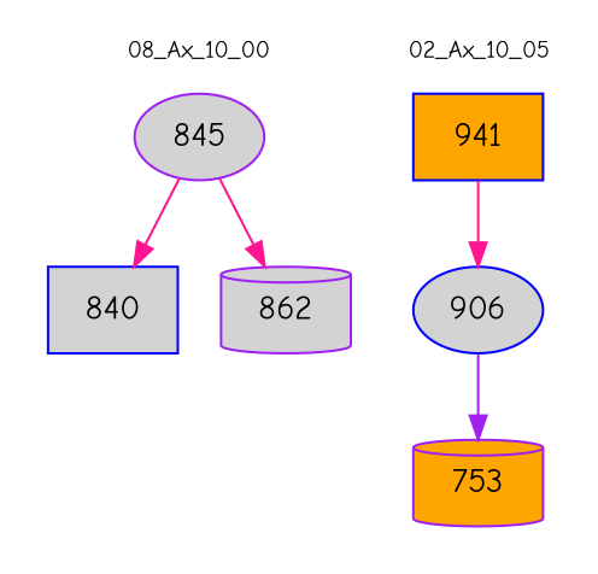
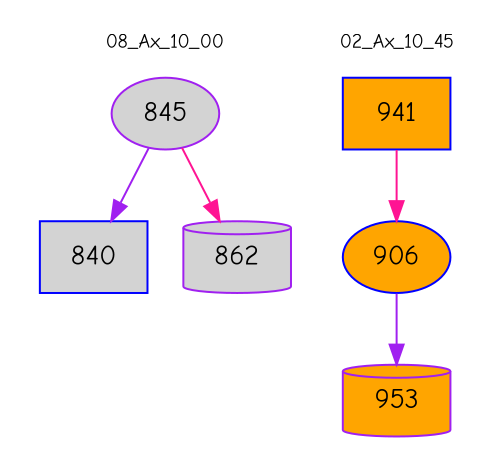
  digraph {
    fontname="Comic Neue"
    node [color=purple fillcolor=lightgrey fontname="Comic Neue" shape=ellipse style=filled]
    edge [color=purple fontname="Comic Neue"]
    n1 [label=845]
    n2 [color=blue label=840 shape=box]
    n3 [label=862 shape=cylinder]
    n4 [color=blue fillcolor=orange label=941 shape=box]
-   n5 [color=blue label=906]
-   n6 [fillcolor=orange label=753 shape=cylinder]
+   n5 [color=blue fillcolor=orange label=906]
+   n6 [fillcolor=orange label=953 shape=cylinder]
    subgraph cluster_1 {
      color=white
      fontsize=10
      label="08_Ax_10_00"
      n1
      n2
      n3
    }
    subgraph cluster_2 {
      color=white
      fontsize=10
-     label="02_Ax_10_05"
+     label="02_Ax_10_45"
      n4
      n5
      n6
    }
-   n1 -> n2 [color=deeppink]
+   n1 -> n2
    n1 -> n3 [color=deeppink]
    n4 -> n5 [color=deeppink]
    n5 -> n6
  }
